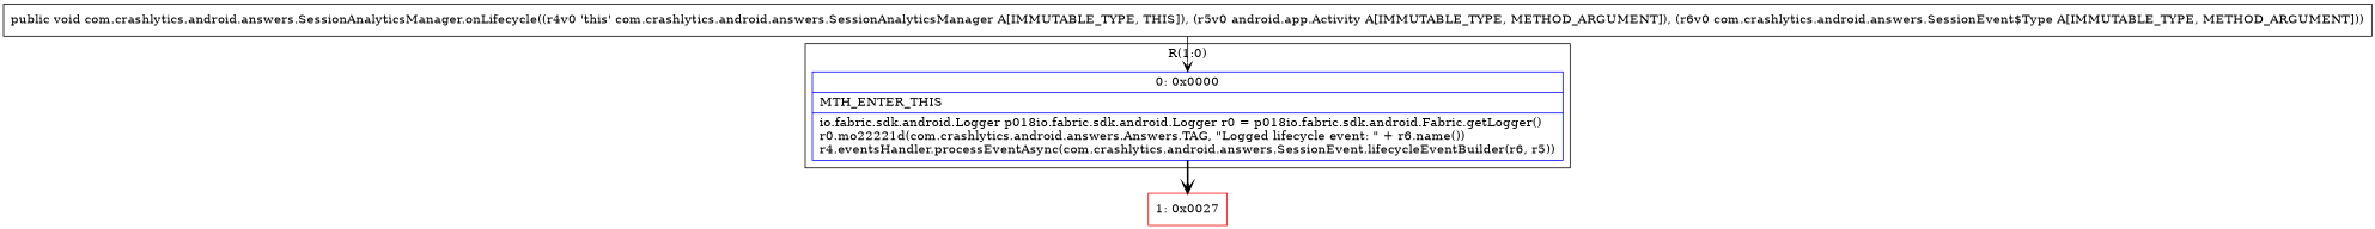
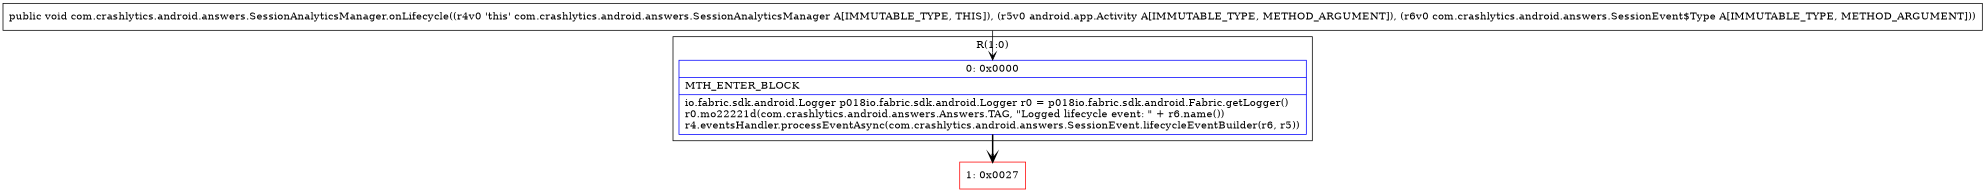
  digraph {
    node [shape=record]
    edge [arrowhead=vee]
-   n1 [color=blue label="{0\:\ 0x0000|MTH_ENTER_THIS\l|io.fabric.sdk.android.Logger p018io.fabric.sdk.android.Logger r0 = p018io.fabric.sdk.android.Fabric.getLogger()\lr0.mo22221d(com.crashlytics.android.answers.Answers.TAG, \"Logged lifecycle event: \" + r6.name())\lr4.eventsHandler.processEventAsync(com.crashlytics.android.answers.SessionEvent.lifecycleEventBuilder(r6, r5))\l}"]
+   n1 [color=blue label="{0\:\ 0x0000|MTH_ENTER_BLOCK\l|io.fabric.sdk.android.Logger p018io.fabric.sdk.android.Logger r0 = p018io.fabric.sdk.android.Fabric.getLogger()\lr0.mo22221d(com.crashlytics.android.answers.Answers.TAG, \"Logged lifecycle event: \" + r6.name())\lr4.eventsHandler.processEventAsync(com.crashlytics.android.answers.SessionEvent.lifecycleEventBuilder(r6, r5))\l}"]
    n2 [color=red label="{1\:\ 0x0027}"]
    n3 [label="{public void com.crashlytics.android.answers.SessionAnalyticsManager.onLifecycle((r4v0 'this' com.crashlytics.android.answers.SessionAnalyticsManager A[IMMUTABLE_TYPE, THIS]), (r5v0 android.app.Activity A[IMMUTABLE_TYPE, METHOD_ARGUMENT]), (r6v0 com.crashlytics.android.answers.SessionEvent$Type A[IMMUTABLE_TYPE, METHOD_ARGUMENT])) }"]
    subgraph cluster_1 {
      label="R(1:0)"
      n1
    }
    n1 -> n2 [style=bold]
    n3 -> n1 [style=solid]
  }
